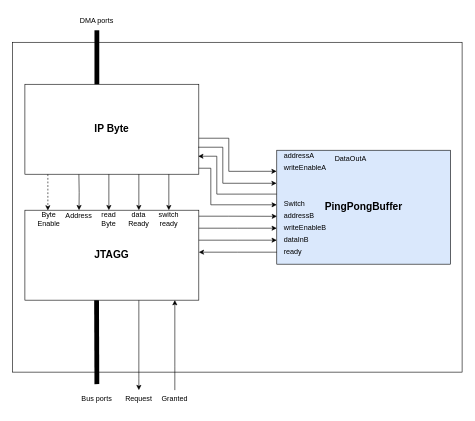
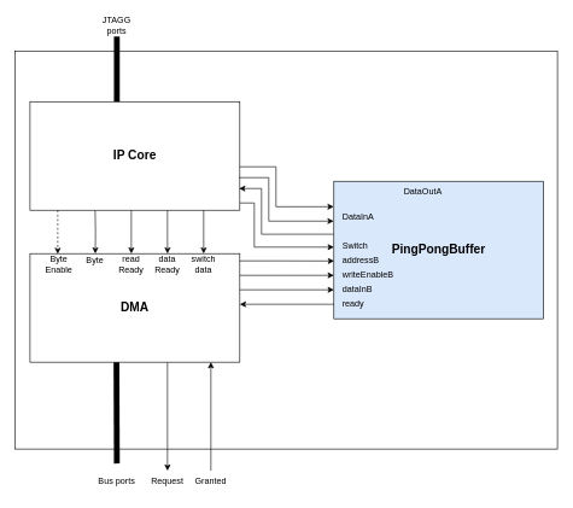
  <mxCell id="0" />
  <mxCell id="1" parent="0" />
  <mxCell id="2" value="" style="rounded=0;whiteSpace=wrap;html=1;align=left;" vertex="1" parent="1"><mxGeometry x="20" y="70" width="750" height="550" as="geometry" /></mxCell>
- <mxCell id="3" value="&lt;font style=&quot;font-size: 17px;&quot;&gt;&lt;b&gt;IP Byte&lt;/b&gt;&lt;/font&gt;" style="rounded=0;whiteSpace=wrap;html=1;" vertex="1" parent="1"><mxGeometry x="41" y="140" width="290" height="150" as="geometry" /></mxCell>
+ <mxCell id="3" value="&lt;font style=&quot;font-size: 17px;&quot;&gt;&lt;b&gt;IP Core&lt;/b&gt;&lt;/font&gt;" style="rounded=0;whiteSpace=wrap;html=1;" vertex="1" parent="1"><mxGeometry x="41" y="140" width="290" height="150" as="geometry" /></mxCell>
  <mxCell id="4" style="edgeStyle=orthogonalEdgeStyle;rounded=0;orthogonalLoop=1;jettySize=auto;html=1;" edge="1" parent="1" source="5"><mxGeometry relative="1" as="geometry"><mxPoint x="231" y="650" as="targetPoint" /><Array as="points"><mxPoint x="231" y="630" /><mxPoint x="231" y="630" /></Array></mxGeometry></mxCell>
- <mxCell id="5" value="&lt;font style=&quot;font-size: 17px;&quot;&gt;&lt;b&gt;JTAGG&lt;/b&gt;&lt;/font&gt;" style="rounded=0;whiteSpace=wrap;html=1;" vertex="1" parent="1"><mxGeometry x="41" y="350" width="290" height="150" as="geometry" /></mxCell>
+ <mxCell id="5" value="&lt;font style=&quot;font-size: 17px;&quot;&gt;&lt;b&gt;DMA&lt;/b&gt;&lt;/font&gt;" style="rounded=0;whiteSpace=wrap;html=1;" vertex="1" parent="1"><mxGeometry x="41" y="350" width="290" height="150" as="geometry" /></mxCell>
  <mxCell id="6" value="&lt;font style=&quot;font-size: 17px;&quot;&gt;&lt;b&gt;PingPongBuffer&lt;/b&gt;&lt;/font&gt;" style="rounded=0;whiteSpace=wrap;html=1;fillColor=#dae8fc;" vertex="1" parent="1"><mxGeometry x="461" y="250" width="290" height="190" as="geometry" /></mxCell>
  <mxCell id="7" style="edgeStyle=orthogonalEdgeStyle;rounded=0;orthogonalLoop=1;jettySize=auto;html=1;entryX=-0.001;entryY=0.185;entryDx=0;entryDy=0;entryPerimeter=0;" edge="1" parent="1" target="6"><mxGeometry relative="1" as="geometry"><mxPoint x="331" y="230" as="sourcePoint" /><mxPoint x="460" y="275" as="targetPoint" /><Array as="points"><mxPoint x="381" y="230" /><mxPoint x="381" y="285" /></Array></mxGeometry></mxCell>
  <mxCell id="8" style="edgeStyle=orthogonalEdgeStyle;rounded=0;orthogonalLoop=1;jettySize=auto;html=1;entryX=-0.001;entryY=0.29;entryDx=0;entryDy=0;entryPerimeter=0;" edge="1" parent="1" target="6"><mxGeometry relative="1" as="geometry"><mxPoint x="330" y="245" as="sourcePoint" /><mxPoint x="459" y="290" as="targetPoint" /><Array as="points"><mxPoint x="371" y="245" /><mxPoint x="371" y="305" /></Array></mxGeometry></mxCell>
  <mxCell id="9" style="edgeStyle=orthogonalEdgeStyle;rounded=0;orthogonalLoop=1;jettySize=auto;html=1;entryX=-0.001;entryY=0.385;entryDx=0;entryDy=0;entryPerimeter=0;startArrow=classic;startFill=1;endArrow=none;" edge="1" parent="1" target="6"><mxGeometry relative="1" as="geometry"><mxPoint x="330" y="260" as="sourcePoint" /><mxPoint x="459" y="305" as="targetPoint" /><Array as="points"><mxPoint x="361" y="260" /><mxPoint x="361" y="323" /></Array></mxGeometry></mxCell>
  <mxCell id="10" style="edgeStyle=orthogonalEdgeStyle;rounded=0;orthogonalLoop=1;jettySize=auto;html=1;entryX=0.001;entryY=0.743;entryDx=0;entryDy=0;entryPerimeter=0;exitX=1;exitY=0.075;exitDx=0;exitDy=0;exitPerimeter=0;" edge="1" parent="1"><mxGeometry relative="1" as="geometry"><mxPoint x="331" y="360" as="sourcePoint" /><mxPoint x="461.29" y="360.2" as="targetPoint" /><Array as="points"><mxPoint x="381" y="359.75" /><mxPoint x="381" y="359.75" /></Array></mxGeometry></mxCell>
  <mxCell id="11" style="edgeStyle=orthogonalEdgeStyle;rounded=0;orthogonalLoop=1;jettySize=auto;html=1;entryX=0.001;entryY=0.743;entryDx=0;entryDy=0;entryPerimeter=0;exitX=1;exitY=0.075;exitDx=0;exitDy=0;exitPerimeter=0;" edge="1" parent="1"><mxGeometry relative="1" as="geometry"><mxPoint x="331" y="380" as="sourcePoint" /><mxPoint x="461" y="380" as="targetPoint" /><Array as="points"><mxPoint x="396" y="380" /></Array></mxGeometry></mxCell>
  <mxCell id="12" style="edgeStyle=orthogonalEdgeStyle;rounded=0;orthogonalLoop=1;jettySize=auto;html=1;entryX=0.001;entryY=0.743;entryDx=0;entryDy=0;entryPerimeter=0;exitX=1;exitY=0.075;exitDx=0;exitDy=0;exitPerimeter=0;" edge="1" parent="1"><mxGeometry relative="1" as="geometry"><mxPoint x="331" y="400" as="sourcePoint" /><mxPoint x="461" y="400" as="targetPoint" /><Array as="points"><mxPoint x="396" y="400" /></Array></mxGeometry></mxCell>
  <mxCell id="13" style="edgeStyle=orthogonalEdgeStyle;rounded=0;orthogonalLoop=1;jettySize=auto;html=1;entryX=0.001;entryY=0.743;entryDx=0;entryDy=0;entryPerimeter=0;exitX=1;exitY=0.075;exitDx=0;exitDy=0;exitPerimeter=0;endArrow=none;endFill=1;startFill=1;startArrow=classic;" edge="1" parent="1"><mxGeometry relative="1" as="geometry"><mxPoint x="331" y="420" as="sourcePoint" /><mxPoint x="461" y="420" as="targetPoint" /><Array as="points"><mxPoint x="396" y="420" /></Array></mxGeometry></mxCell>
  <mxCell id="14" style="edgeStyle=orthogonalEdgeStyle;rounded=0;orthogonalLoop=1;jettySize=auto;html=1;" edge="1" parent="1" target="6"><mxGeometry relative="1" as="geometry"><mxPoint x="331" y="280" as="sourcePoint" /><mxPoint x="461" y="320" as="targetPoint" /><Array as="points"><mxPoint x="351" y="280" /><mxPoint x="351" y="341" /></Array></mxGeometry></mxCell>
- <mxCell id="15" value="addressA" style="text;html=1;align=left;verticalAlign=middle;whiteSpace=wrap;rounded=0;" vertex="1" parent="1"><mxGeometry x="471" y="250" width="50" height="20" as="geometry" /></mxCell>
- <mxCell id="16" value="writeEnableA" style="text;html=1;align=left;verticalAlign=middle;whiteSpace=wrap;rounded=0;" vertex="1" parent="1"><mxGeometry x="471" y="270" width="70" height="20" as="geometry" /></mxCell>
+ <mxCell id="17" value="DataInA" style="text;html=1;align=left;verticalAlign=middle;whiteSpace=wrap;rounded=0;" vertex="1" parent="1"><mxGeometry x="471" y="290" width="50" height="20" as="geometry" /></mxCell>
  <mxCell id="18" value="DataOutA" style="text;html=1;align=left;verticalAlign=middle;whiteSpace=wrap;rounded=0;" vertex="1" parent="1"><mxGeometry x="556" y="255" width="50" height="20" as="geometry" /></mxCell>
  <mxCell id="19" value="Switch" style="text;html=1;align=left;verticalAlign=middle;whiteSpace=wrap;rounded=0;" vertex="1" parent="1"><mxGeometry x="471" y="330" width="50" height="20" as="geometry" /></mxCell>
  <mxCell id="20" value="addressB" style="text;html=1;align=left;verticalAlign=middle;whiteSpace=wrap;rounded=0;" vertex="1" parent="1"><mxGeometry x="471" y="350" width="50" height="20" as="geometry" /></mxCell>
  <mxCell id="21" value="writeEnableB" style="text;html=1;align=left;verticalAlign=middle;whiteSpace=wrap;rounded=0;" vertex="1" parent="1"><mxGeometry x="471" y="370" width="70" height="20" as="geometry" /></mxCell>
  <mxCell id="22" value="dataInB" style="text;html=1;align=left;verticalAlign=middle;whiteSpace=wrap;rounded=0;" vertex="1" parent="1"><mxGeometry x="471" y="390" width="50" height="20" as="geometry" /></mxCell>
  <mxCell id="23" value="ready" style="text;html=1;align=left;verticalAlign=middle;whiteSpace=wrap;rounded=0;" vertex="1" parent="1"><mxGeometry x="471" y="410" width="50" height="20" as="geometry" /></mxCell>
  <mxCell id="24" value="" style="endArrow=none;html=1;rounded=0;strokeWidth=8;" edge="1" parent="1"><mxGeometry width="50" height="50" relative="1" as="geometry"><mxPoint x="161" y="140" as="sourcePoint" /><mxPoint x="161" y="50" as="targetPoint" /></mxGeometry></mxCell>
- <mxCell id="25" value="DMA ports" style="text;html=1;align=center;verticalAlign=middle;whiteSpace=wrap;rounded=0;" vertex="1" parent="1"><mxGeometry x="131" width="60" height="30" as="geometry" y="20" /></mxCell>
+ <mxCell id="25" value="JTAGG ports" style="text;html=1;align=center;verticalAlign=middle;whiteSpace=wrap;rounded=0;" vertex="1" parent="1"><mxGeometry x="131" width="60" height="30" as="geometry" y="20" /></mxCell>
  <mxCell id="26" value="" style="endArrow=none;html=1;rounded=0;strokeWidth=8;" edge="1" parent="1"><mxGeometry width="50" height="50" relative="1" as="geometry"><mxPoint x="161" y="640" as="sourcePoint" /><mxPoint x="160.5" y="500" as="targetPoint" /></mxGeometry></mxCell>
  <mxCell id="27" value="Bus ports" style="text;html=1;align=center;verticalAlign=middle;whiteSpace=wrap;rounded=0;" vertex="1" parent="1"><mxGeometry x="121" y="650" width="80" height="30" as="geometry" /></mxCell>
  <mxCell id="28" style="edgeStyle=orthogonalEdgeStyle;rounded=0;orthogonalLoop=1;jettySize=auto;html=1;entryX=0.132;entryY=0.003;entryDx=0;entryDy=0;entryPerimeter=0;exitX=0.275;exitY=1.002;exitDx=0;exitDy=0;exitPerimeter=0;" edge="1" parent="1"><mxGeometry relative="1" as="geometry"><mxPoint x="131" y="290.3" as="sourcePoint" /><mxPoint x="131.25" y="350" as="targetPoint" /></mxGeometry></mxCell>
  <mxCell id="29" style="edgeStyle=orthogonalEdgeStyle;rounded=0;orthogonalLoop=1;jettySize=auto;html=1;entryX=0.132;entryY=0.003;entryDx=0;entryDy=0;entryPerimeter=0;exitX=0.275;exitY=1.002;exitDx=0;exitDy=0;exitPerimeter=0;" edge="1" parent="1"><mxGeometry relative="1" as="geometry"><mxPoint x="181" y="290" as="sourcePoint" /><mxPoint x="181" y="350" as="targetPoint" /></mxGeometry></mxCell>
  <mxCell id="30" style="edgeStyle=orthogonalEdgeStyle;rounded=0;orthogonalLoop=1;jettySize=auto;html=1;entryX=0.132;entryY=0.003;entryDx=0;entryDy=0;entryPerimeter=0;exitX=0.275;exitY=1.002;exitDx=0;exitDy=0;exitPerimeter=0;" edge="1" parent="1"><mxGeometry relative="1" as="geometry"><mxPoint x="231" y="290" as="sourcePoint" /><mxPoint x="231" y="350" as="targetPoint" /></mxGeometry></mxCell>
  <mxCell id="31" value="" style="edgeStyle=orthogonalEdgeStyle;rounded=0;orthogonalLoop=1;jettySize=auto;html=1;exitX=0.132;exitY=1.001;exitDx=0;exitDy=0;exitPerimeter=0;entryX=0.132;entryY=0.003;entryDx=0;entryDy=0;entryPerimeter=0;dashed=1;" edge="1" parent="1" source="3" target="5"><mxGeometry x="1" y="10" relative="1" as="geometry"><mxPoint x="79" y="330" as="targetPoint" /><mxPoint x="-10" y="10" as="offset" /></mxGeometry></mxCell>
  <mxCell id="32" value="Byte&lt;div&gt;Enable&lt;/div&gt;" style="text;html=1;align=center;verticalAlign=middle;whiteSpace=wrap;rounded=0;" vertex="1" parent="1"><mxGeometry x="51" y="350" width="60" height="30" as="geometry" /></mxCell>
- <mxCell id="33" value="Address" style="text;html=1;align=center;verticalAlign=middle;whiteSpace=wrap;rounded=0;" vertex="1" parent="1"><mxGeometry x="101" y="345" width="60" height="30" as="geometry" /></mxCell>
- <mxCell id="34" value="read&lt;div&gt;Byte&lt;/div&gt;" style="text;html=1;align=center;verticalAlign=middle;whiteSpace=wrap;rounded=0;" vertex="1" parent="1"><mxGeometry x="151" y="350" width="60" height="30" as="geometry" /></mxCell>
+ <mxCell id="33" value="Byte" style="text;html=1;align=center;verticalAlign=middle;whiteSpace=wrap;rounded=0;" vertex="1" parent="1"><mxGeometry x="101" y="345" width="60" height="30" as="geometry" /></mxCell>
+ <mxCell id="34" value="read&lt;div&gt;Ready&lt;/div&gt;" style="text;html=1;align=center;verticalAlign=middle;whiteSpace=wrap;rounded=0;" vertex="1" parent="1"><mxGeometry x="151" y="350" width="60" height="30" as="geometry" /></mxCell>
  <mxCell id="35" value="data&lt;br&gt;&lt;div&gt;Ready&lt;/div&gt;" style="text;html=1;align=center;verticalAlign=middle;whiteSpace=wrap;rounded=0;" vertex="1" parent="1"><mxGeometry x="201" y="350" width="60" height="30" as="geometry" /></mxCell>
  <mxCell id="36" style="edgeStyle=orthogonalEdgeStyle;rounded=0;orthogonalLoop=1;jettySize=auto;html=1;startArrow=classic;startFill=1;endArrow=none;" edge="1" parent="1"><mxGeometry relative="1" as="geometry"><mxPoint x="291" y="650" as="targetPoint" /><mxPoint x="291" y="499.94" as="sourcePoint" /><Array as="points"><mxPoint x="291" y="610" /><mxPoint x="291" y="610" /></Array></mxGeometry></mxCell>
  <mxCell id="37" value="Request" style="text;html=1;align=center;verticalAlign=middle;whiteSpace=wrap;rounded=0;" vertex="1" parent="1"><mxGeometry x="191" y="650" width="80" height="30" as="geometry" /></mxCell>
  <mxCell id="38" value="Granted" style="text;html=1;align=center;verticalAlign=middle;whiteSpace=wrap;rounded=0;" vertex="1" parent="1"><mxGeometry x="251" y="650" width="80" height="30" as="geometry" /></mxCell>
  <mxCell id="39" style="edgeStyle=orthogonalEdgeStyle;rounded=0;orthogonalLoop=1;jettySize=auto;html=1;entryX=0.132;entryY=0.003;entryDx=0;entryDy=0;entryPerimeter=0;exitX=0.275;exitY=1.002;exitDx=0;exitDy=0;exitPerimeter=0;" edge="1" parent="1"><mxGeometry relative="1" as="geometry"><mxPoint x="281" y="290" as="sourcePoint" /><mxPoint x="281" y="350" as="targetPoint" /></mxGeometry></mxCell>
- <mxCell id="40" value="switch&lt;div&gt;ready&lt;/div&gt;" style="text;html=1;align=center;verticalAlign=middle;whiteSpace=wrap;rounded=0;" vertex="1" parent="1"><mxGeometry x="251" y="350" width="60" height="30" as="geometry" /></mxCell>
+ <mxCell id="40" value="switch&lt;div&gt;data&lt;/div&gt;" style="text;html=1;align=center;verticalAlign=middle;whiteSpace=wrap;rounded=0;" vertex="1" parent="1"><mxGeometry x="251" y="350" width="60" height="30" as="geometry" /></mxCell>
